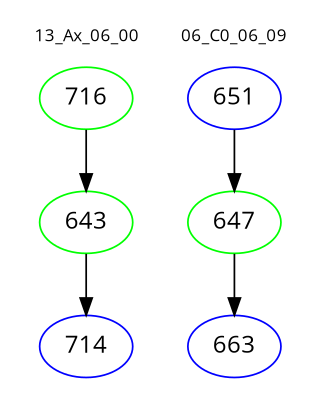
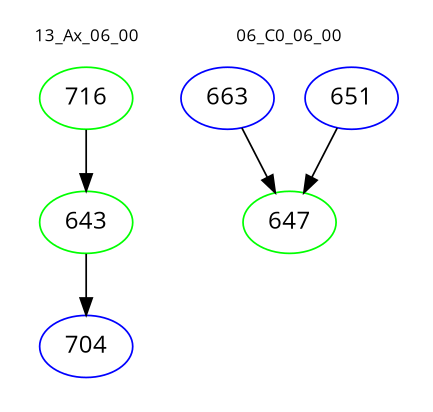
  digraph {
    fontname="Open Sans"
    node [color=green fontname="Open Sans"]
    edge [color=black fontname="Open Sans"]
    n1 [label=716]
    n2 [label=643]
-   n3 [color=blue label=714]
+   n3 [color=blue label=704]
    n4 [color=blue label=651]
    n5 [label=647]
    n6 [color=blue label=663]
    subgraph cluster_1 {
      color=white
      fontsize=10
      label="13_Ax_06_00"
      n1
      n2
      n3
    }
    subgraph cluster_2 {
      color=white
      fontsize=10
-     label="06_C0_06_09"
+     label="06_C0_06_00"
      n4
      n5
      n6
    }
    n1 -> n2
    n2 -> n3
    n4 -> n5
-   n5 -> n6
+   n6 -> n5
  }
